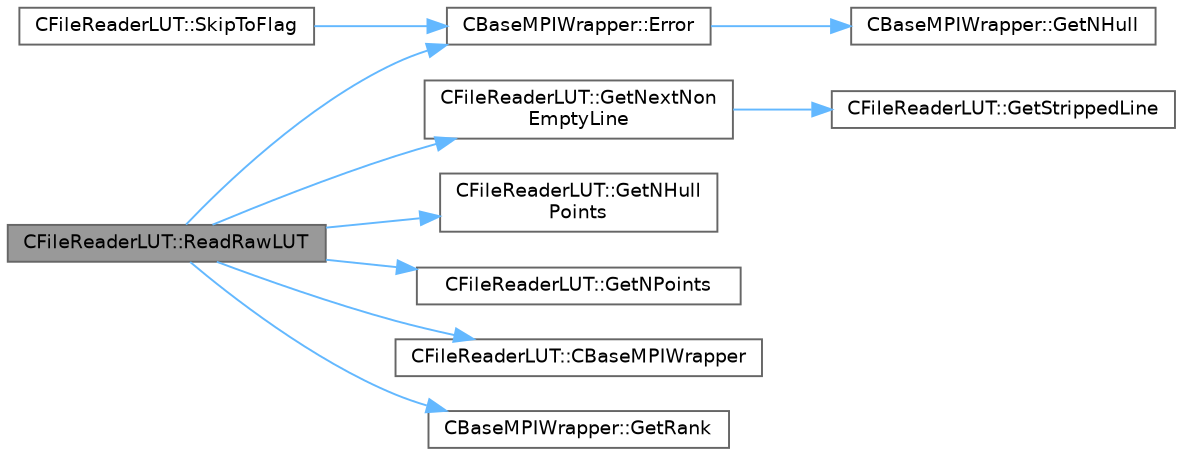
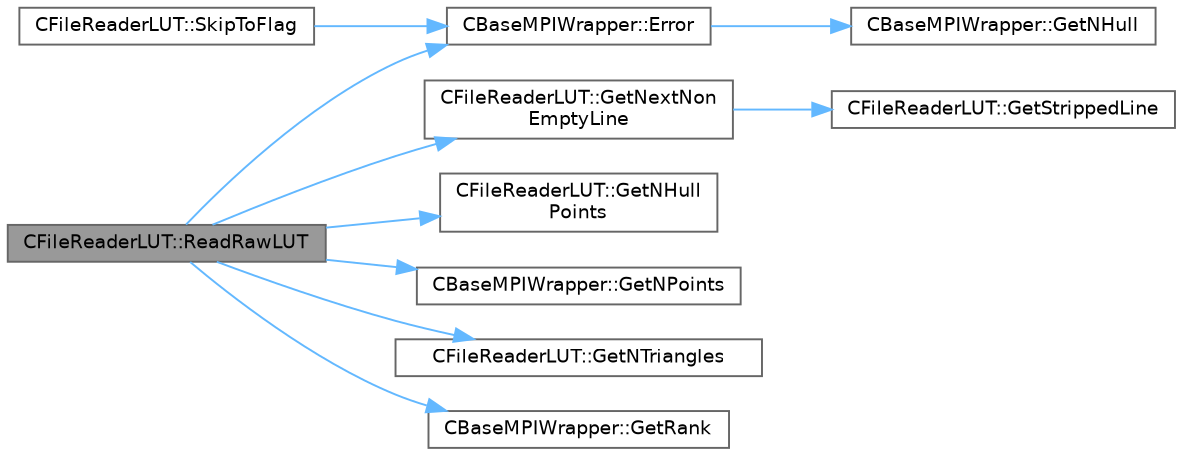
  digraph {
    rankdir=LR
    node [color=grey40 fillcolor=white fontname=Helvetica fontsize=10 shape=box style=filled]
    edge [color=steelblue1 fontname=Helvetica fontsize=10 labelfontname=Helvetica labelfontsize=10 style=solid]
    n1 [color=gray40 fillcolor=grey60 fontcolor=black height=0.2 label="CFileReaderLUT::ReadRawLUT" width=0.4]
    n2 [height=0.2 label="CBaseMPIWrapper::Error" width=0.4]
    n3 [height=0.2 label="CFileReaderLUT::GetNextNon\lEmptyLine" width=0.4]
    n4 [height=0.2 label="CFileReaderLUT::GetNHull\lPoints" width=0.4]
-   n5 [height=0.2 label="CFileReaderLUT::GetNPoints" width=0.4]
-   n6 [height=0.2 label="CFileReaderLUT::CBaseMPIWrapper" width=0.4]
+   n5 [height=0.2 label="CBaseMPIWrapper::GetNPoints" width=0.4]
+   n6 [height=0.2 label="CFileReaderLUT::GetNTriangles" width=0.4]
    n7 [height=0.2 label="CBaseMPIWrapper::GetRank" width=0.4]
    n8 [height=0.2 label="CBaseMPIWrapper::GetNHull" width=0.4]
    n9 [height=0.2 label="CFileReaderLUT::GetStrippedLine" width=0.4]
    n10 [height=0.2 label="CFileReaderLUT::SkipToFlag" width=0.4]
    n1 -> n2
    n1 -> n3
    n1 -> n4
    n1 -> n5
    n1 -> n6
    n1 -> n7
    n2 -> n8
    n3 -> n9
    n10 -> n2
  }
